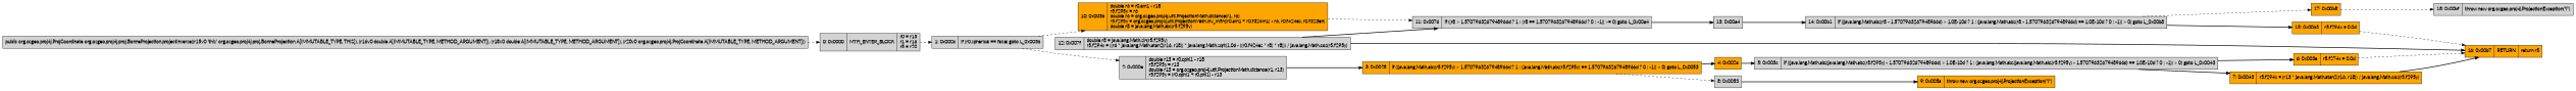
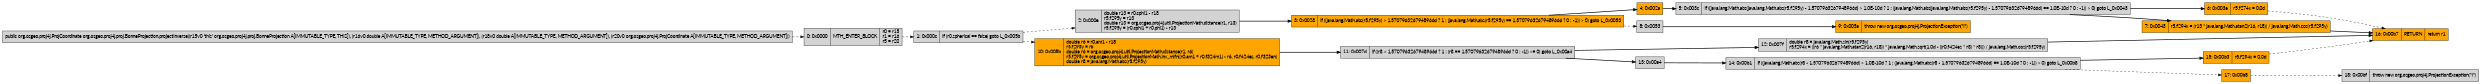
  digraph {
    fontname=Lato
    rankdir=LR
    node [fillcolor=lightgrey fontname=Lato shape=record style=filled]
    edge [fontname=Lato style=bold]
    n1 [label="{0\:\ 0x0000|MTH_ENTER_BLOCK\l|r0 = r15\lr1 = r16\lr5 = r20\l}"]
    n2 [label="{1\:\ 0x000c|if (r0.spherical == false) goto L_0x005b\l}"]
    n3 [label="{2\:\ 0x000e|double r13 = r0.cphi1 \- r18\lr5.f295y = r13\ldouble r13 = org.osgeo.proj4j.util.ProjectionMath.distance(r1, r13)\lr5.f295y = (r0.cphi1 + r0.phi1) \- r13\l}"]
    n4 [fillcolor=orange label="{10\:\ 0x005b|double r6 = r0.am1 \- r18\lr5.f295y = r6\ldouble r6 = org.osgeo.proj4j.util.ProjectionMath.distance(r1, r6)\lr5.f295y = org.osgeo.proj4j.util.ProjectionMath.inv_mlfn((r0.am1 + r0.f324m1) \- r6, r0.f424es, r0.f323en)\ldouble r8 = java.lang.Math.abs(r5.f295y)\l}"]
    n5 [fillcolor=orange label="{3\:\ 0x0028|if ((java.lang.Math.abs(r5.f295y) \> 1.5707963267948966d ? 1 : (java.lang.Math.abs(r5.f295y) == 1.5707963267948966d ? 0 : \-1)) \> 0) goto L_0x0053\l}"]
    n6 [label="{11\:\ 0x007d|if ((r8 \> 1.5707963267948966d ? 1 : (r8 == 1.5707963267948966d ? 0 : \-1)) \>= 0) goto L_0x00a4\l}"]
    n7 [fillcolor=orange label="{4\:\ 0x002a}"]
    n8 [label="{8\:\ 0x0053}"]
    n9 [label="{5\:\ 0x003c|if ((java.lang.Math.abs(java.lang.Math.abs(r5.f295y) \- 1.5707963267948966d) \> 1.0E\-10d ? 1 : (java.lang.Math.abs(java.lang.Math.abs(r5.f295y) \- 1.5707963267948966d) == 1.0E\-10d ? 0 : \-1)) \> 0) goto L_0x0043\l}"]
    n10 [fillcolor=orange label="{9\:\ 0x005a|throw new org.osgeo.proj4j.ProjectionException(\"I\")\l}"]
    n11 [fillcolor=orange label="{6\:\ 0x003e|r5.f274x = 0.0d\l}"]
    n12 [fillcolor=orange label="{7\:\ 0x0043|r5.f294x = (r13 * java.lang.Math.atan2(r16, r18)) \/ java.lang.Math.cos(r5.f295y)\l}"]
-   n13 [fillcolor=orange label="{16\:\ 0x00b7|RETURN\l|return r5\l}"]
+   n13 [fillcolor=orange label="{16\:\ 0x00b7|RETURN\l|return r1\l}"]
    n14 [label="{12\:\ 0x007f|double r8 = java.lang.Math.sin(r5.f295y)\lr5.f294x = ((r6 * java.lang.Math.atan2(r16, r18)) * java.lang.Math.sqrt(1.0d \- ((r0.f424es * r8) * r8))) \/ java.lang.Math.cos(r5.f295y)\l}"]
    n15 [label="{13\:\ 0x00a4}"]
    n16 [label="{14\:\ 0x00b1|if ((java.lang.Math.abs(r8 \- 1.5707963267948966d) \> 1.0E\-10d ? 1 : (java.lang.Math.abs(r8 \- 1.5707963267948966d) == 1.0E\-10d ? 0 : \-1)) \> 0) goto L_0x00b8\l}"]
    n17 [fillcolor=orange label="{15\:\ 0x00b3|r5.f294x = 0.0d\l}"]
    n18 [fillcolor=orange label="{17\:\ 0x00b8}"]
    n19 [label="{18\:\ 0x00bf|throw new org.osgeo.proj4j.ProjectionException(\"I\")\l}"]
    n20 [label="{public org.osgeo.proj4j.ProjCoordinate org.osgeo.proj4j.proj.BonneProjection.projectInverse((r15v0 'this' org.osgeo.proj4j.proj.BonneProjection A[IMMUTABLE_TYPE, THIS]), (r16v0 double A[IMMUTABLE_TYPE, METHOD_ARGUMENT]), (r18v0 double A[IMMUTABLE_TYPE, METHOD_ARGUMENT]), (r20v0 org.osgeo.proj4j.ProjCoordinate A[IMMUTABLE_TYPE, METHOD_ARGUMENT])) }"]
    n1 -> n2 [style=dashed]
    n2 -> n3 [style=dashed]
    n2 -> n4 [style=dashed]
    n3 -> n5
-   n4 -> n6 [style=dashed]
+   n4 -> n6
    n5 -> n7
    n5 -> n8 [style=dashed]
-   n14 -> n6
+   n6 -> n14
    n6 -> n15
    n7 -> n9
    n8 -> n10
    n9 -> n11
    n9 -> n12
    n11 -> n13 [style=dashed]
    n12 -> n13
    n14 -> n13
    n15 -> n16
    n16 -> n17
    n16 -> n18 [style=dashed]
    n17 -> n13 [style=dashed]
    n18 -> n19 [style=dashed]
    n20 -> n1 [style=dashed]
  }
